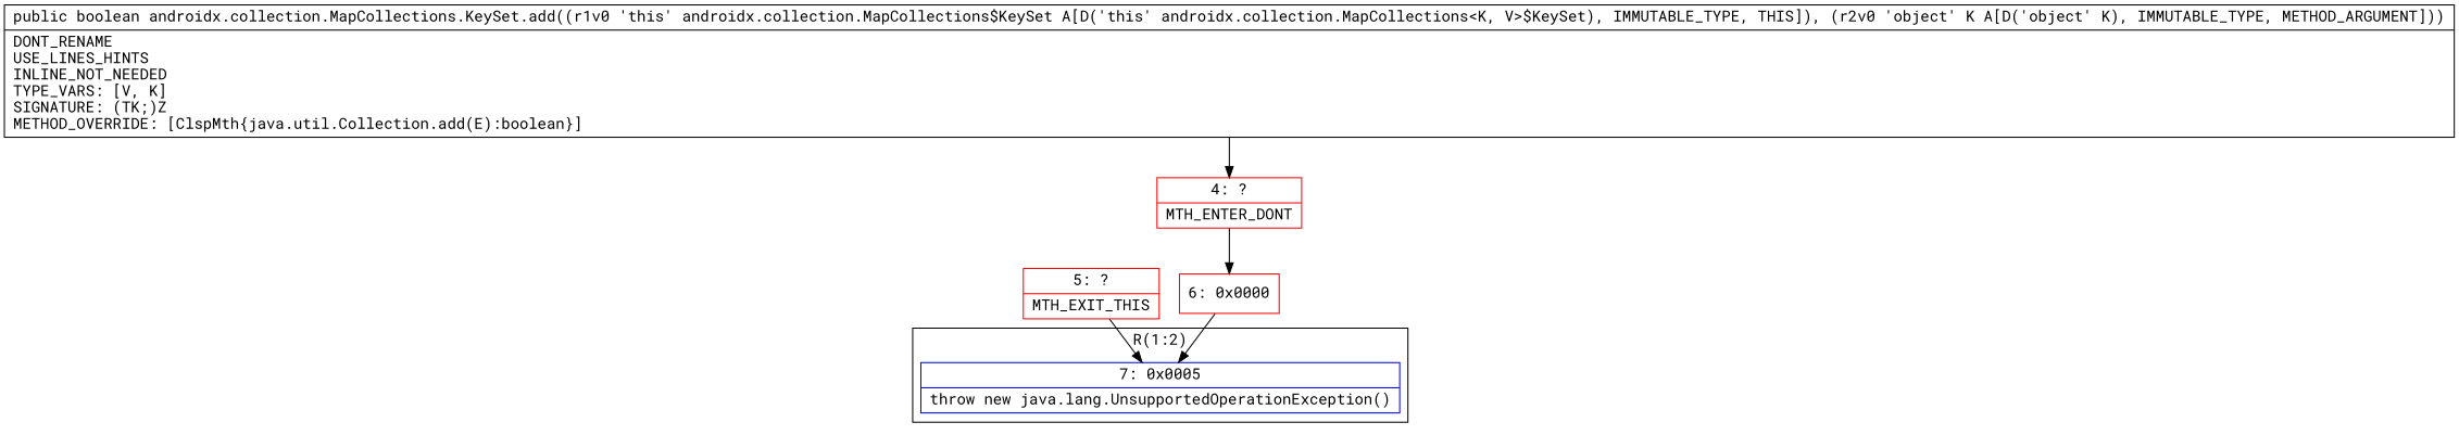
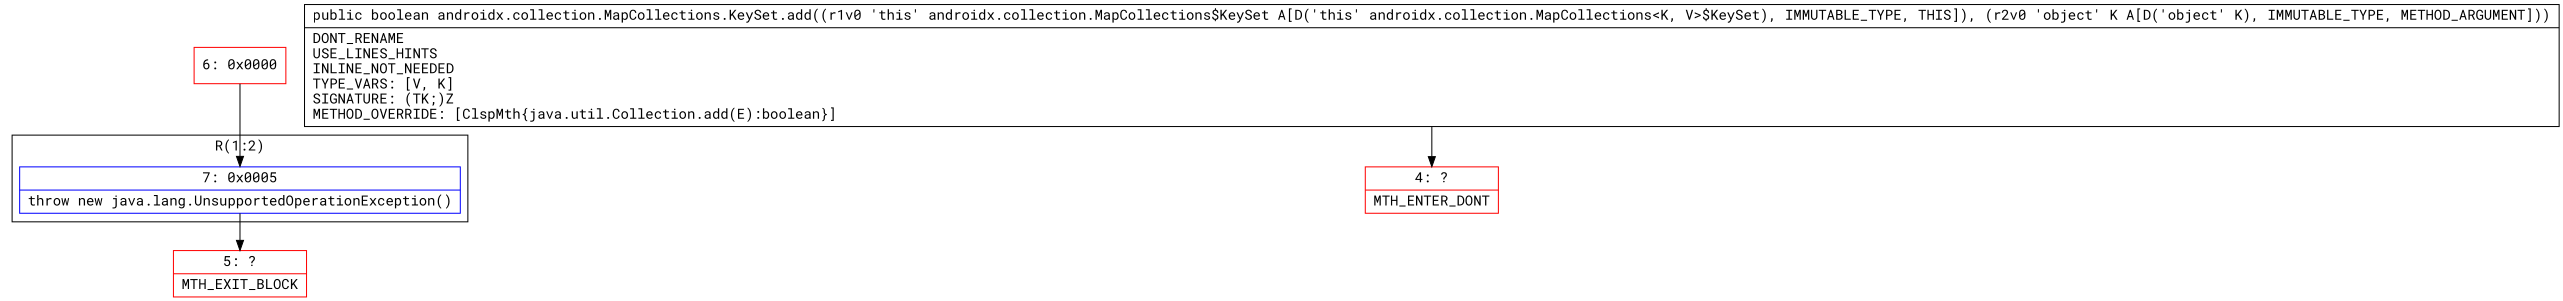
  digraph {
    fontname="Roboto Mono"
    node [color=red fontname="Roboto Mono" shape=record]
    edge [fontname="Roboto Mono"]
    n1 [color=blue label="{7\:\ 0x0005|throw new java.lang.UnsupportedOperationException()\l}"]
-   n2 [label="{5\:\ ?|MTH_EXIT_THIS\l}"]
+   n2 [label="{5\:\ ?|MTH_EXIT_BLOCK\l}"]
    n3 [label="{4\:\ ?|MTH_ENTER_DONT\l}"]
    n4 [label="{6\:\ 0x0000}"]
    n5 [label="{public boolean androidx.collection.MapCollections.KeySet.add((r1v0 'this' androidx.collection.MapCollections$KeySet A[D('this' androidx.collection.MapCollections\<K, V\>$KeySet), IMMUTABLE_TYPE, THIS]), (r2v0 'object' K A[D('object' K), IMMUTABLE_TYPE, METHOD_ARGUMENT]))  | DONT_RENAME\lUSE_LINES_HINTS\lINLINE_NOT_NEEDED\lTYPE_VARS: [V, K]\lSIGNATURE: (TK;)Z\lMETHOD_OVERRIDE: [ClspMth\{java.util.Collection.add(E):boolean\}]\l}" color=""]
    subgraph cluster_1 {
      label="R(1:2)"
      n1
    }
-   n2 -> n1
-   n3 -> n4
+   n1 -> n2
    n4 -> n1
    n5 -> n3
  }
